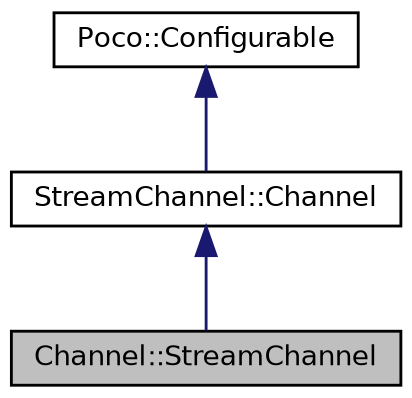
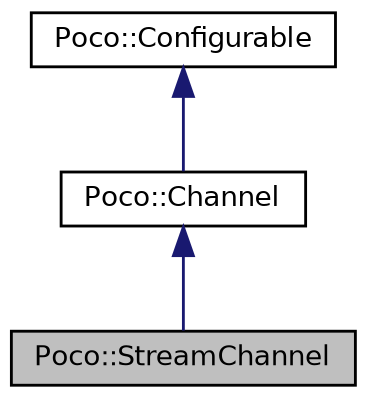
  digraph {
    node [color=black fillcolor=white fontname=Helvetica fontsize=10 shape=record style=filled]
    edge [color=midnightblue dir=back fontname=Helvetica fontsize=10 labelfontname=Helvetica labelfontsize=10 style=solid]
-   n1 [fillcolor=grey75 fontcolor=black height=0.2 label="Channel::StreamChannel" width=0.4]
-   n2 [height=0.2 label="StreamChannel::Channel" width=0.4]
+   n1 [fillcolor=grey75 fontcolor=black height=0.2 label="Poco::StreamChannel" width=0.4]
+   n2 [height=0.2 label="Poco::Channel" width=0.4]
    n3 [height=0.2 label="Poco::Configurable" width=0.4]
    n2 -> n1
    n3 -> n2
  }
